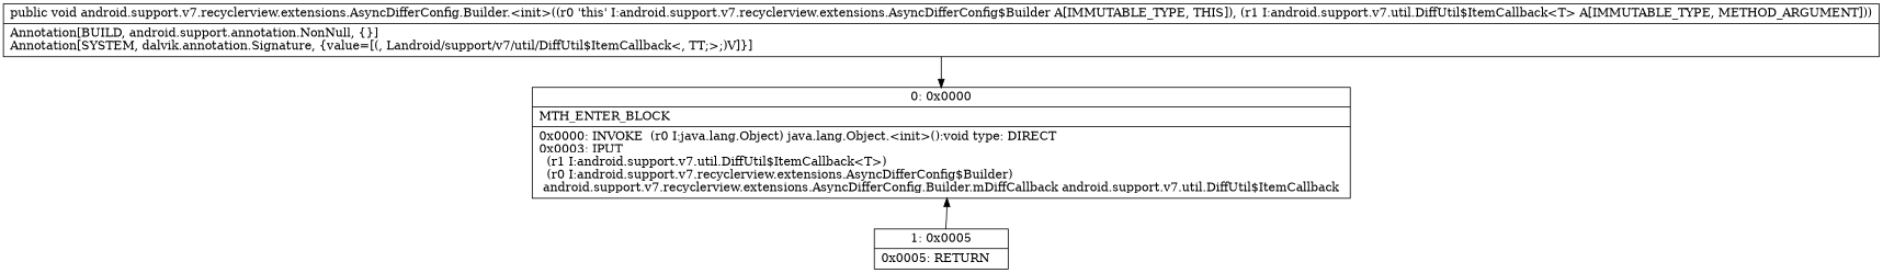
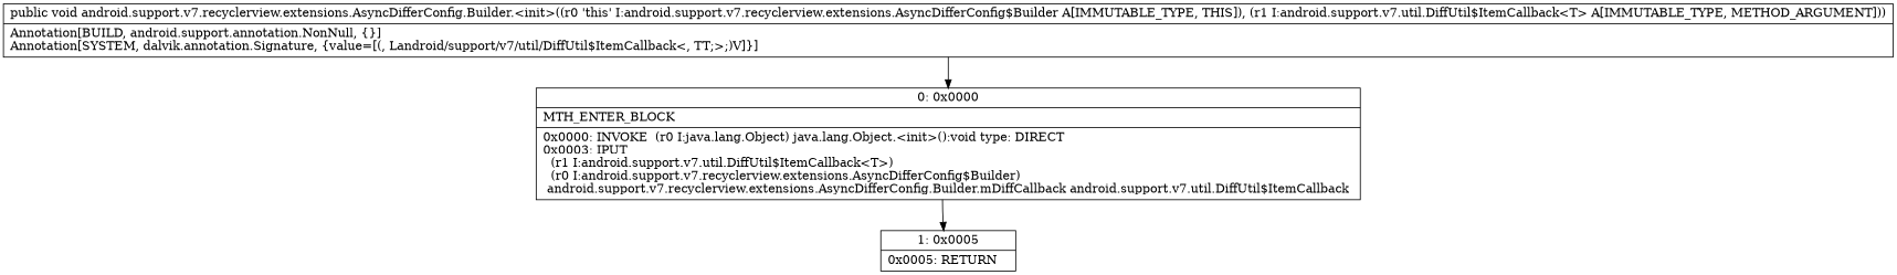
  digraph {
    node [shape=record]
    n1 [label="{0\:\ 0x0000|MTH_ENTER_BLOCK\l|0x0000: INVOKE  (r0 I:java.lang.Object) java.lang.Object.\<init\>():void type: DIRECT \l0x0003: IPUT  \l  (r1 I:android.support.v7.util.DiffUtil$ItemCallback\<T\>)\l  (r0 I:android.support.v7.recyclerview.extensions.AsyncDifferConfig$Builder)\l android.support.v7.recyclerview.extensions.AsyncDifferConfig.Builder.mDiffCallback android.support.v7.util.DiffUtil$ItemCallback \l}"]
    n2 [label="{1\:\ 0x0005|0x0005: RETURN   \l}"]
    n3 [label="{public void android.support.v7.recyclerview.extensions.AsyncDifferConfig.Builder.\<init\>((r0 'this' I:android.support.v7.recyclerview.extensions.AsyncDifferConfig$Builder A[IMMUTABLE_TYPE, THIS]), (r1 I:android.support.v7.util.DiffUtil$ItemCallback\<T\> A[IMMUTABLE_TYPE, METHOD_ARGUMENT]))  | Annotation[BUILD, android.support.annotation.NonNull, \{\}]\lAnnotation[SYSTEM, dalvik.annotation.Signature, \{value=[(, Landroid\/support\/v7\/util\/DiffUtil$ItemCallback\<, TT;\>;)V]\}]\l}"]
-   n2 -> n1
+   n1 -> n2
    n3 -> n1
  }
